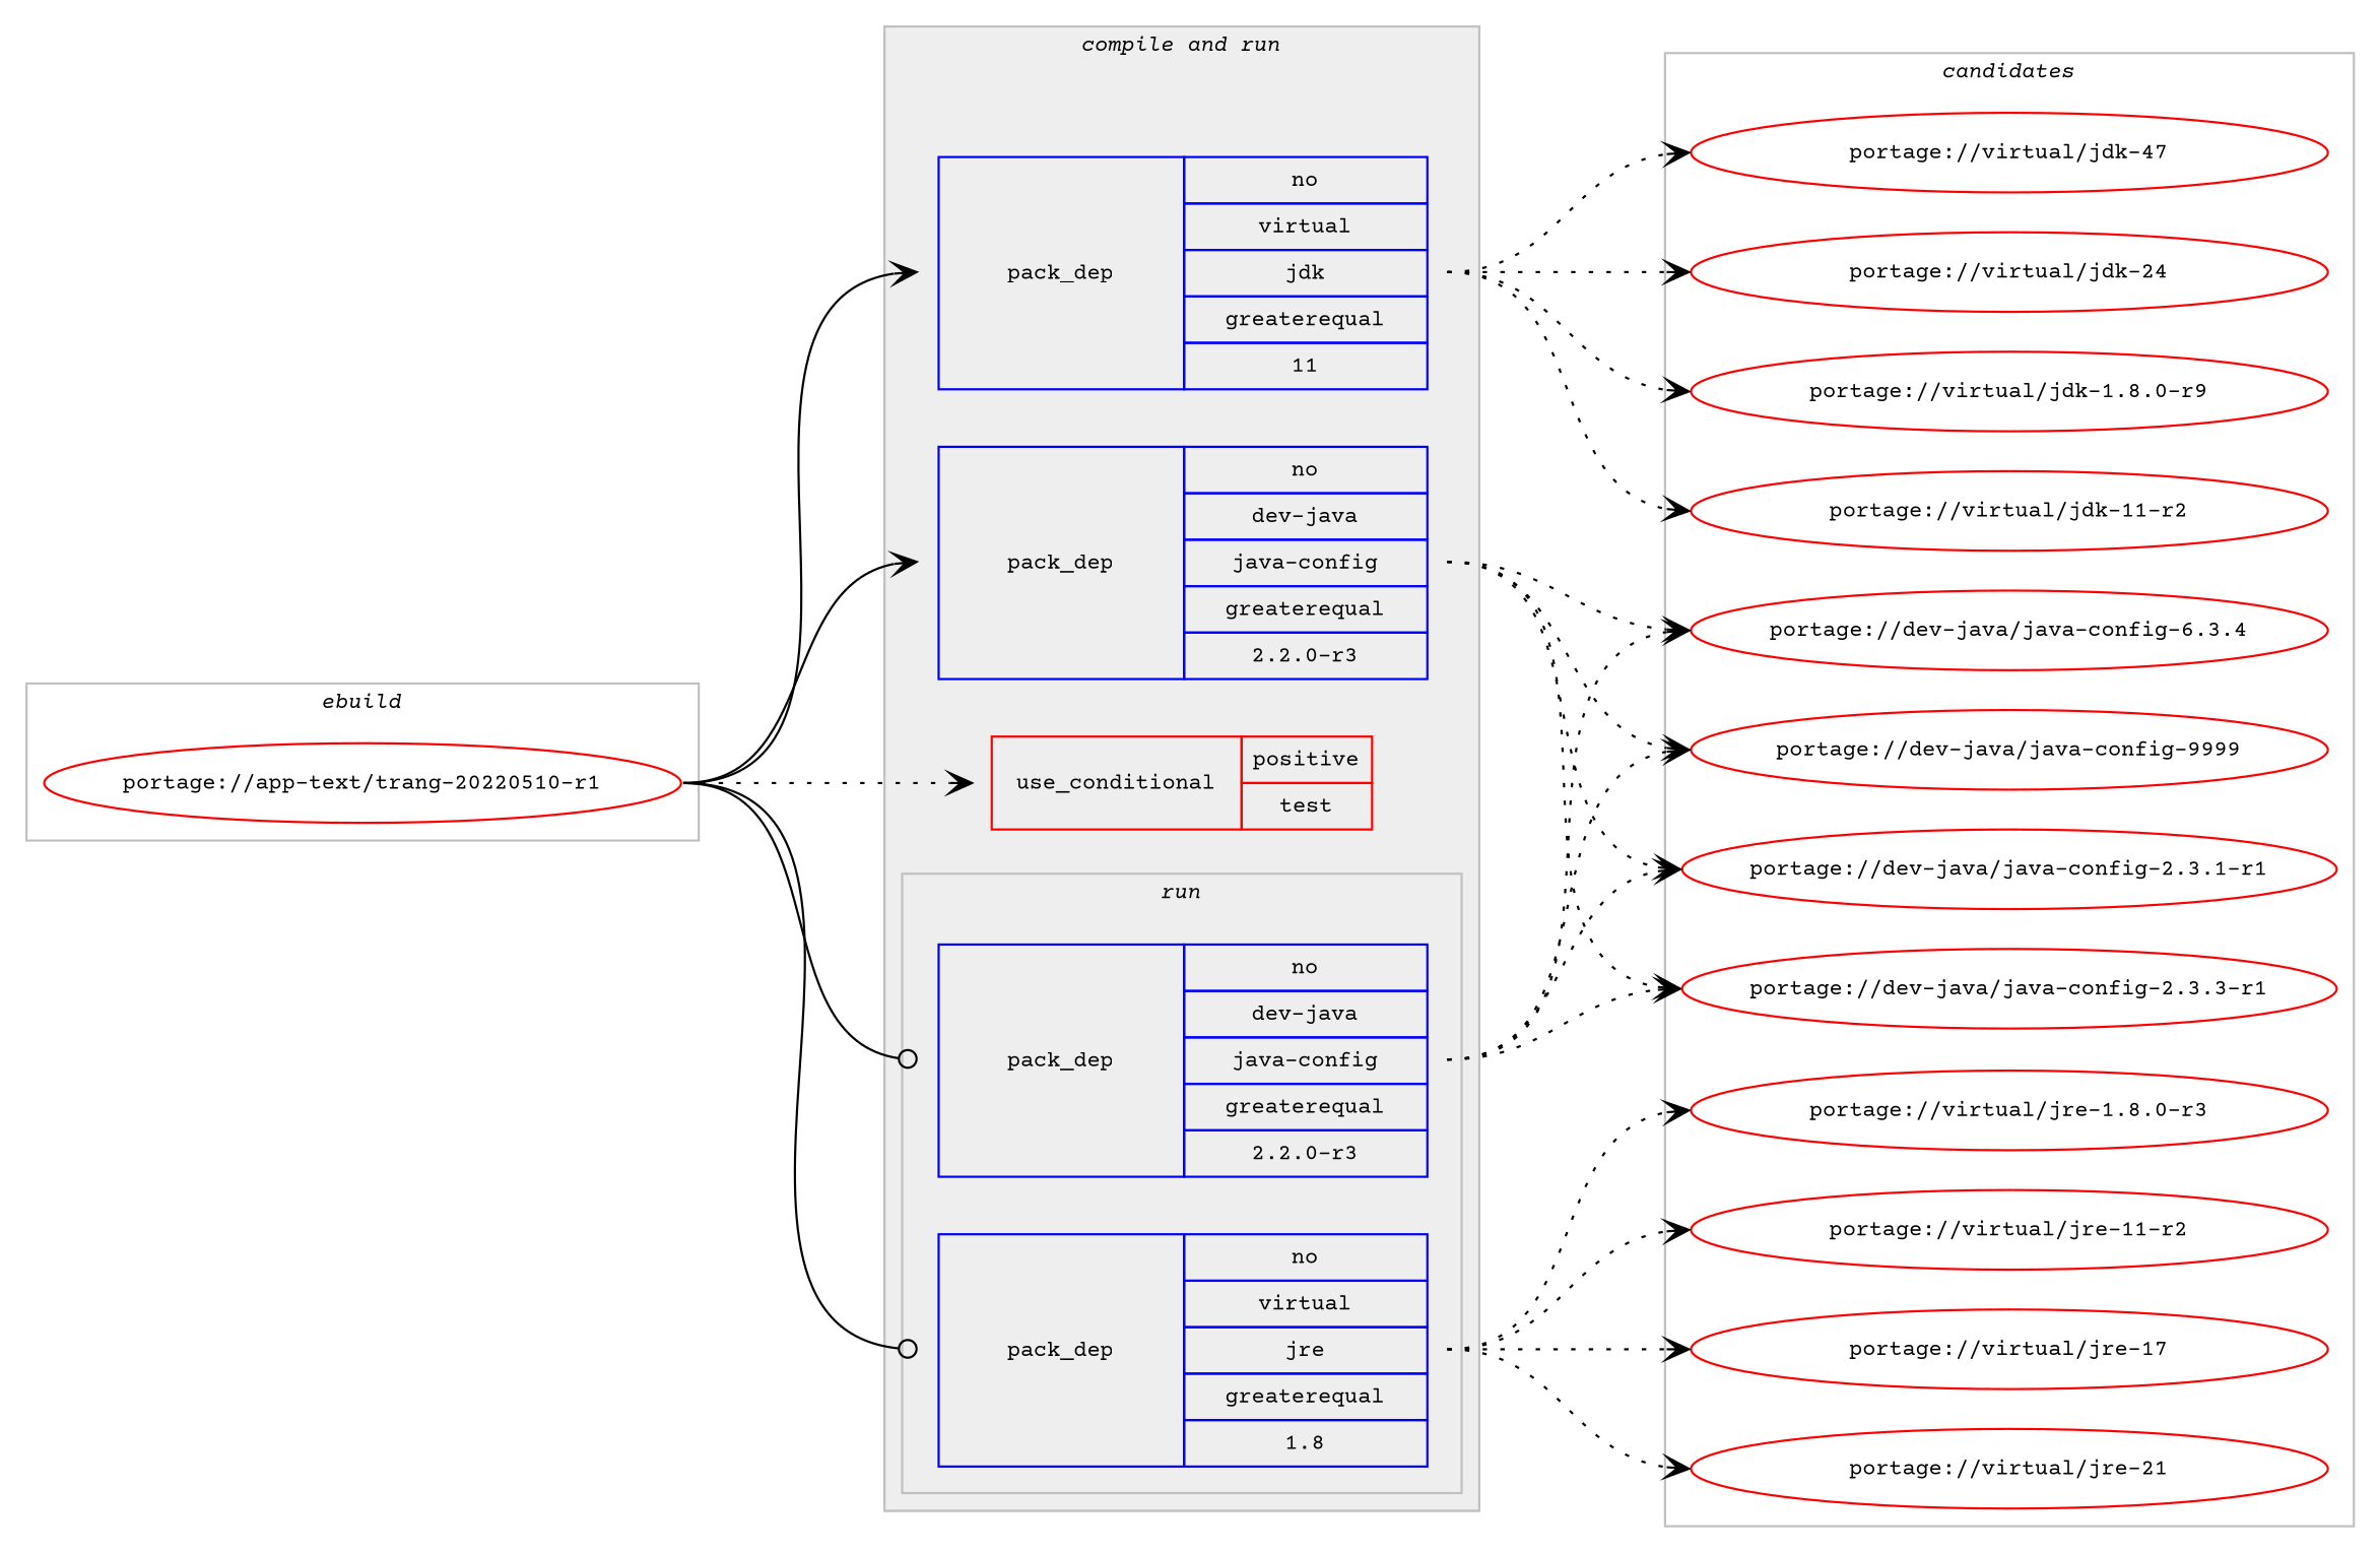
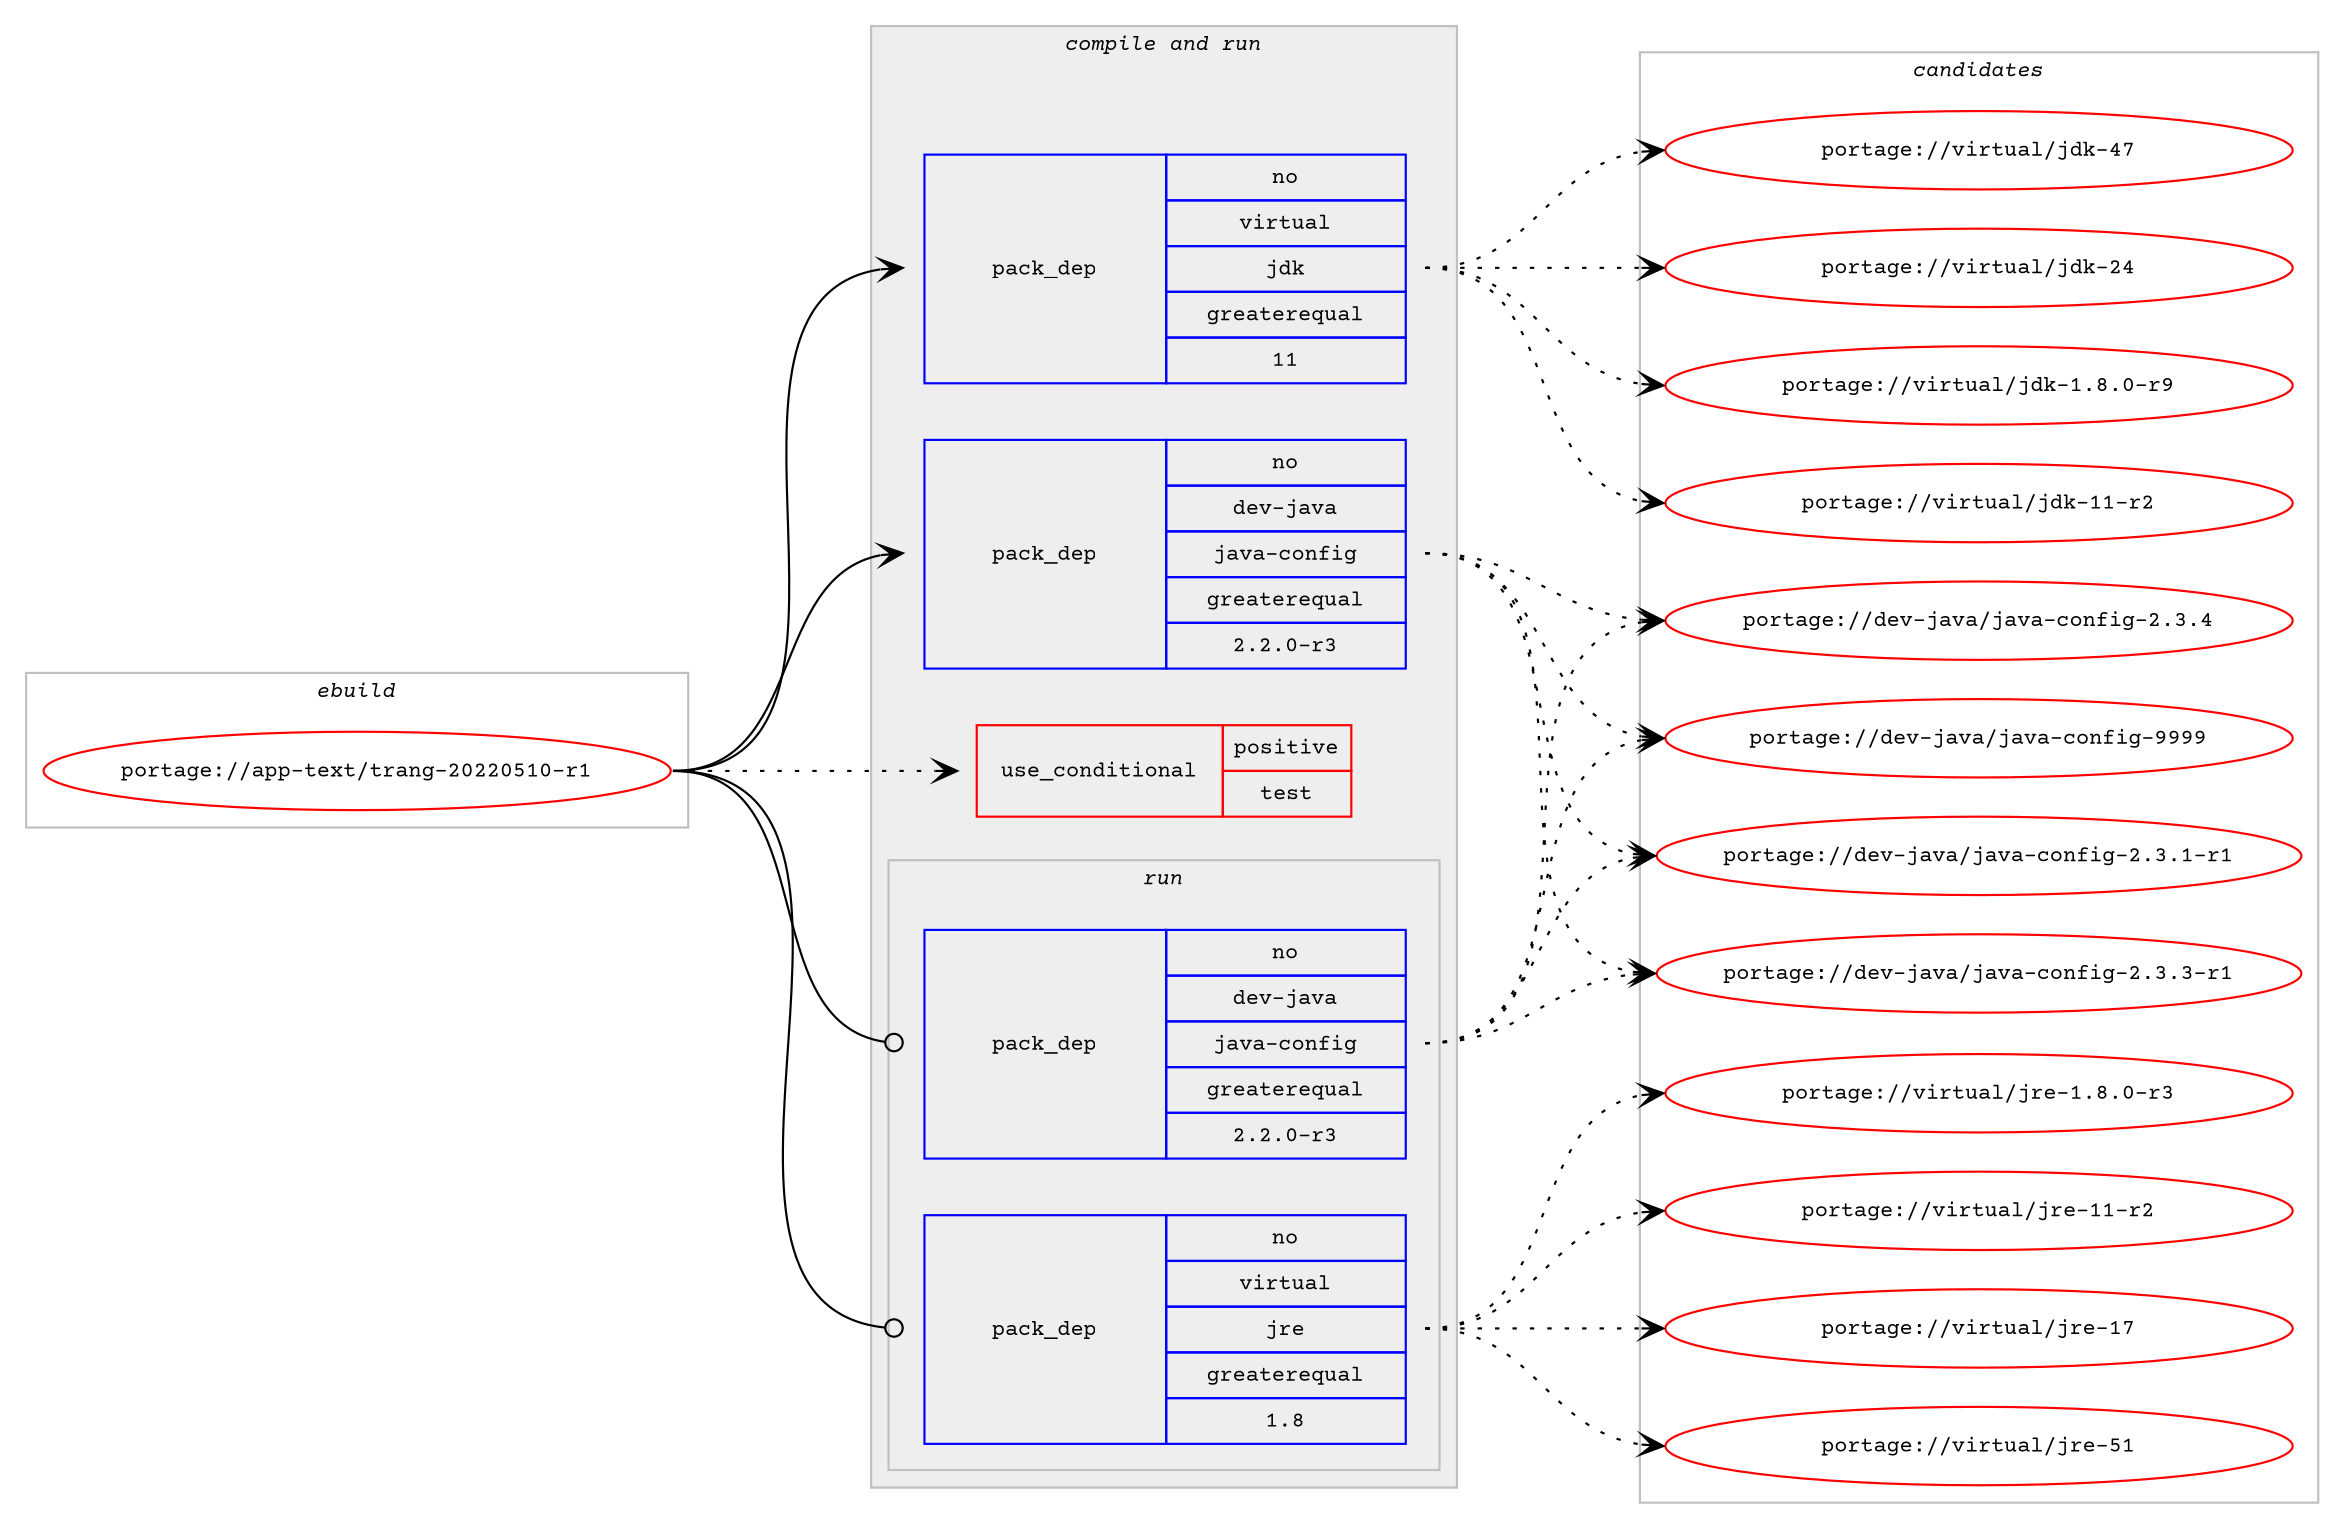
  digraph {
    compound=true
    concentrate=true
    fontname="Courier Prime"
    fontsize=10
    newrank=true
    rankdir=LR
    ranksep=1.5
    node [color=red fontname="Courier Prime" fontsize=10]
    edge [arrowhead=vee fontname="Courier Prime" headport=w style=dotted tailport=e weight=100]
    n1 [label="portage://app-text/trang-20220510-r1" width=4]
    n2 [label=<<TABLE BORDER="0" CELLBORDER="1" CELLSPACING="0" CELLPADDING="4"><TR><TD ROWSPAN="3" CELLPADDING="10">use_conditional</TD></TR><TR><TD>positive</TD></TR><TR><TD>test</TD></TR></TABLE>> shape=none]
    n3 [color=blue label=<<TABLE BORDER="0" CELLBORDER="1" CELLSPACING="0" CELLPADDING="4" WIDTH="220"><TR><TD ROWSPAN="6" CELLPADDING="30">pack_dep</TD></TR><TR><TD WIDTH="110">no</TD></TR><TR><TD>dev-java</TD></TR><TR><TD>java-config</TD></TR><TR><TD>greaterequal</TD></TR><TR><TD>2.2.0-r3</TD></TR></TABLE>> shape=none]
    n4 [color=blue label=<<TABLE BORDER="0" CELLBORDER="1" CELLSPACING="0" CELLPADDING="4" WIDTH="220"><TR><TD ROWSPAN="6" CELLPADDING="30">pack_dep</TD></TR><TR><TD WIDTH="110">no</TD></TR><TR><TD>virtual</TD></TR><TR><TD>jdk</TD></TR><TR><TD>greaterequal</TD></TR><TR><TD>11</TD></TR></TABLE>> shape=none]
    n5 [color=blue label=<<TABLE BORDER="0" CELLBORDER="1" CELLSPACING="0" CELLPADDING="4" WIDTH="220"><TR><TD ROWSPAN="6" CELLPADDING="30">pack_dep</TD></TR><TR><TD WIDTH="110">no</TD></TR><TR><TD>dev-java</TD></TR><TR><TD>java-config</TD></TR><TR><TD>greaterequal</TD></TR><TR><TD>2.2.0-r3</TD></TR></TABLE>> shape=none]
    n6 [color=blue label=<<TABLE BORDER="0" CELLBORDER="1" CELLSPACING="0" CELLPADDING="4" WIDTH="220"><TR><TD ROWSPAN="6" CELLPADDING="30">pack_dep</TD></TR><TR><TD WIDTH="110">no</TD></TR><TR><TD>virtual</TD></TR><TR><TD>jre</TD></TR><TR><TD>greaterequal</TD></TR><TR><TD>1.8</TD></TR></TABLE>> shape=none]
    n7 [label="portage://dev-java/java-config-2.3.1-r1" width=4]
    n8 [label="portage://dev-java/java-config-2.3.3-r1" width=4]
-   n9 [label="portage://dev-java/java-config-6.3.4" width=4]
+   n9 [label="portage://dev-java/java-config-2.3.4" width=4]
    n10 [label="portage://dev-java/java-config-9999" width=4]
    n11 [label="portage://virtual/jdk-1.8.0-r9" width=4]
    n12 [label="portage://virtual/jdk-11-r2" width=4]
    n13 [label="portage://virtual/jdk-47" width=4]
    n14 [label="portage://virtual/jdk-24" width=4]
    n15 [label="portage://virtual/jre-1.8.0-r3" width=4]
    n16 [label="portage://virtual/jre-11-r2" width=4]
    n17 [label="portage://virtual/jre-17" width=4]
-   n18 [label="portage://virtual/jre-21" width=4]
+   n18 [label="portage://virtual/jre-51" width=4]
    subgraph cluster_1 {
      color=gray
      label=<<i>ebuild</i>>
      rank=same
      n1
    }
    subgraph cluster_2 {
      color=gray
      label=<<i>dependencies</i>>
      subgraph cluster_3 {
        color=gray
        fillcolor="#eeeeee"
        label=<<i>compile</i>>
        style=filled
        subgraph sub_4 {
          color=gray
          fillcolor="#eeeeee"
          label=<<i>compile</i>>
          style=filled
          n2
        }
        subgraph sub_5 {
          color=gray
          fillcolor="#eeeeee"
          label=<<i>compile</i>>
          style=filled
          n3
        }
        subgraph sub_6 {
          color=gray
          fillcolor="#eeeeee"
          label=<<i>compile</i>>
          style=filled
          n4
        }
      }
      subgraph cluster_7 {
        color=gray
        fillcolor="#eeeeee"
        label=<<i>compile and run</i>>
        style=filled
      }
      subgraph cluster_8 {
        color=gray
        fillcolor="#eeeeee"
        label=<<i>run</i>>
        style=filled
        subgraph sub_9 {
          color=gray
          fillcolor="#eeeeee"
          label=<<i>run</i>>
          style=filled
          n5
        }
        subgraph sub_10 {
          color=gray
          fillcolor="#eeeeee"
          label=<<i>run</i>>
          style=filled
          n6
        }
      }
    }
    subgraph cluster_11 {
      color=gray
      label=<<i>candidates</i>>
      rank=same
      subgraph sub_12 {
        color=black
        label=<<i>candidates</i>>
        nodesep=1
        rank=same
        n7
        n8
        n9
        n10
      }
      subgraph sub_13 {
        color=black
        label=<<i>candidates</i>>
        nodesep=1
        rank=same
        n11
        n12
        n13
        n14
      }
      subgraph sub_14 {
        color=black
        label=<<i>candidates</i>>
        nodesep=1
        rank=same
        n7
        n8
        n9
        n10
      }
      subgraph sub_15 {
        color=black
        label=<<i>candidates</i>>
        nodesep=1
        rank=same
        n15
        n16
        n17
        n18
      }
    }
    n1 -> n2 [weight=20]
    n1 -> n3 [style=solid weight=20]
    n1 -> n4 [style=solid weight=20]
    n1 -> n5 [arrowhead=odot style=solid weight=20]
    n1 -> n6 [arrowhead=odot style=solid weight=20]
    n3 -> n7
    n3 -> n8
    n3 -> n9
    n3 -> n10
    n4 -> n11
    n4 -> n12
    n4 -> n13
    n4 -> n14
    n5 -> n7
    n5 -> n8
    n5 -> n9
    n5 -> n10
    n6 -> n15
    n6 -> n16
    n6 -> n17
    n6 -> n18
  }
